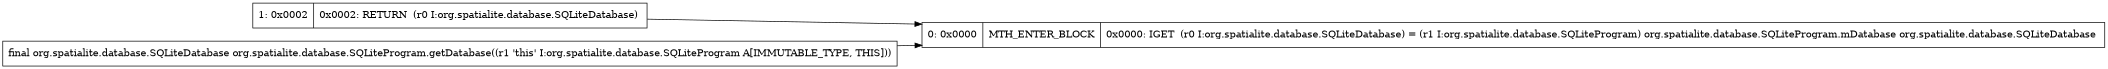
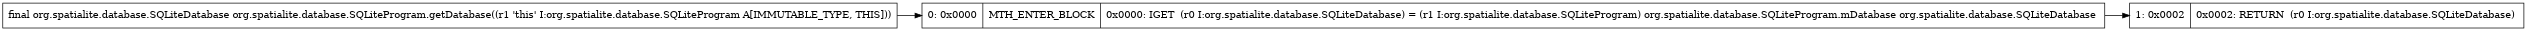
  digraph {
    rankdir=LR
    node [shape=record]
    n1 [label="{0\:\ 0x0000|MTH_ENTER_BLOCK\l|0x0000: IGET  (r0 I:org.spatialite.database.SQLiteDatabase) = (r1 I:org.spatialite.database.SQLiteProgram) org.spatialite.database.SQLiteProgram.mDatabase org.spatialite.database.SQLiteDatabase \l}"]
    n2 [label="{1\:\ 0x0002|0x0002: RETURN  (r0 I:org.spatialite.database.SQLiteDatabase) \l}"]
    n3 [label="{final org.spatialite.database.SQLiteDatabase org.spatialite.database.SQLiteProgram.getDatabase((r1 'this' I:org.spatialite.database.SQLiteProgram A[IMMUTABLE_TYPE, THIS])) }"]
-   n2 -> n1
+   n1 -> n2
    n3 -> n1
  }
